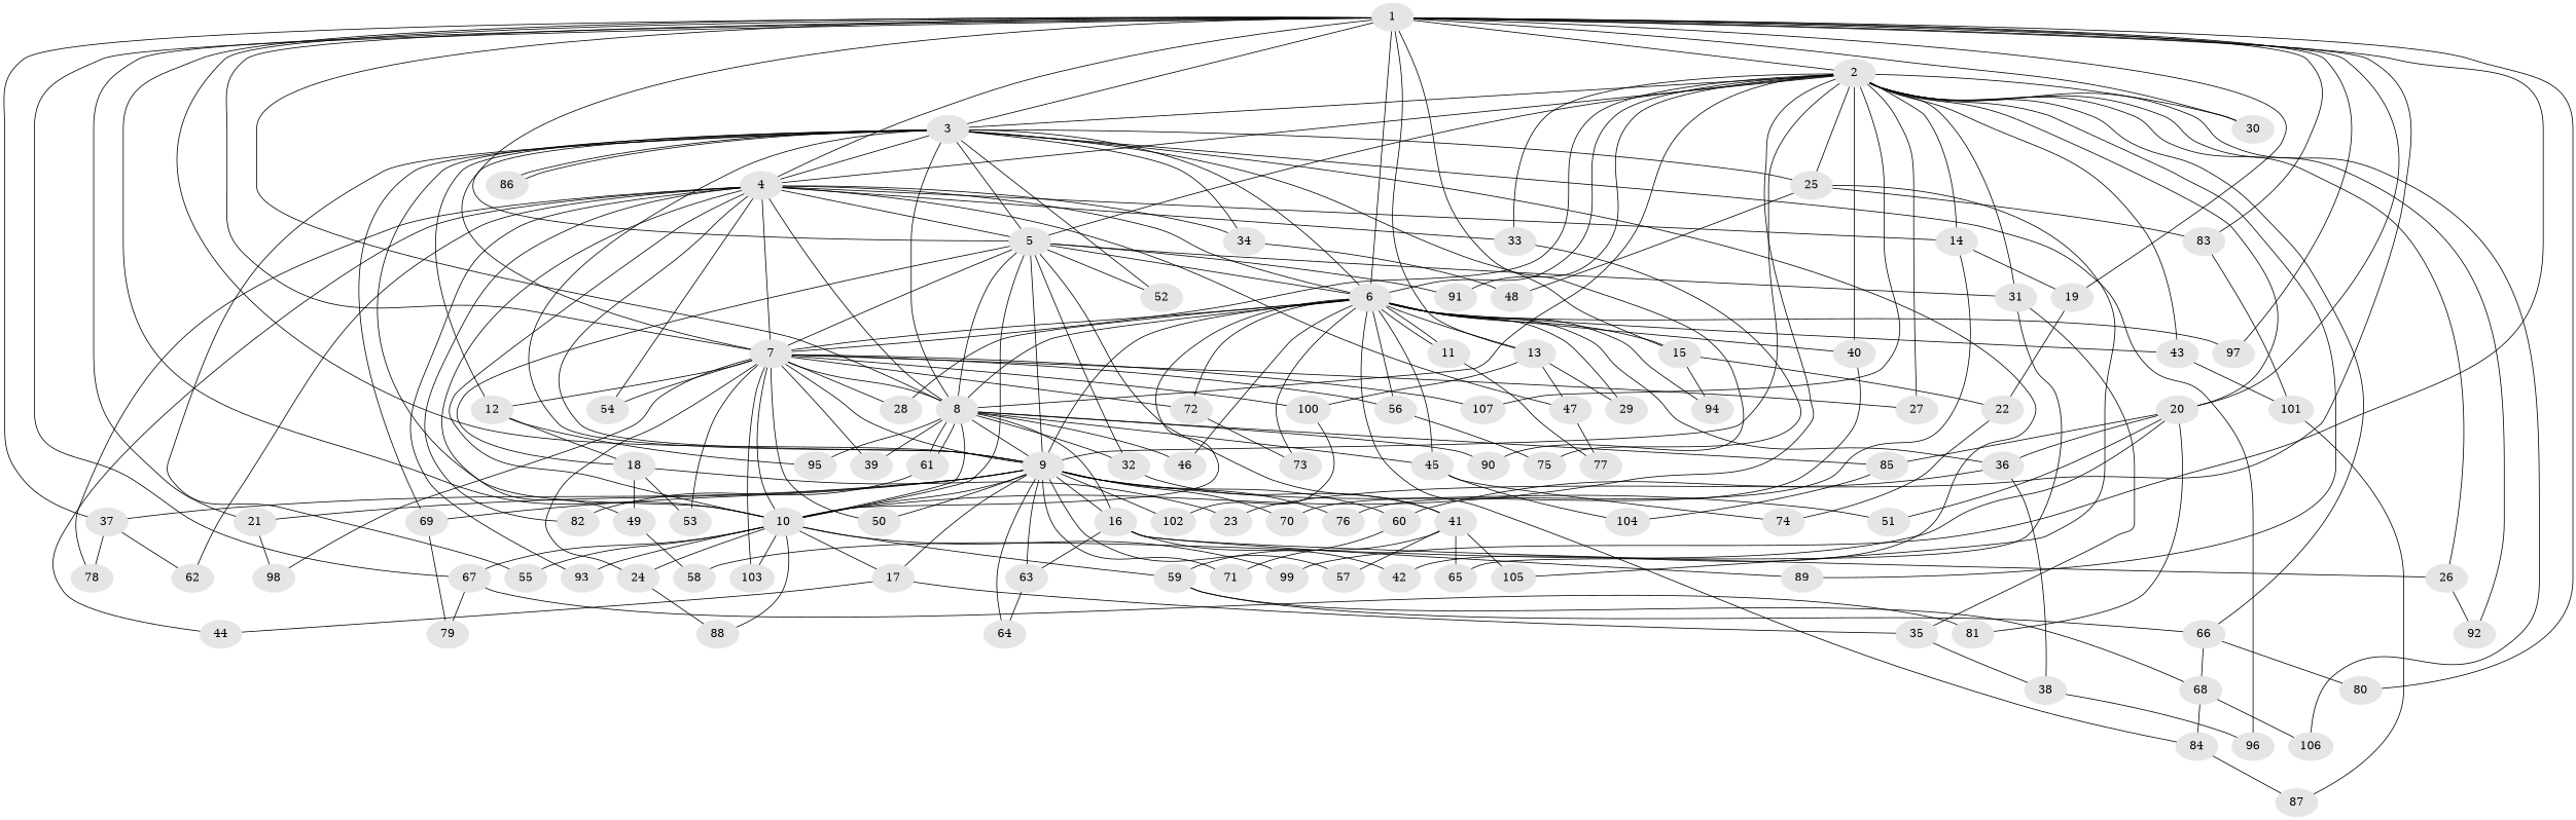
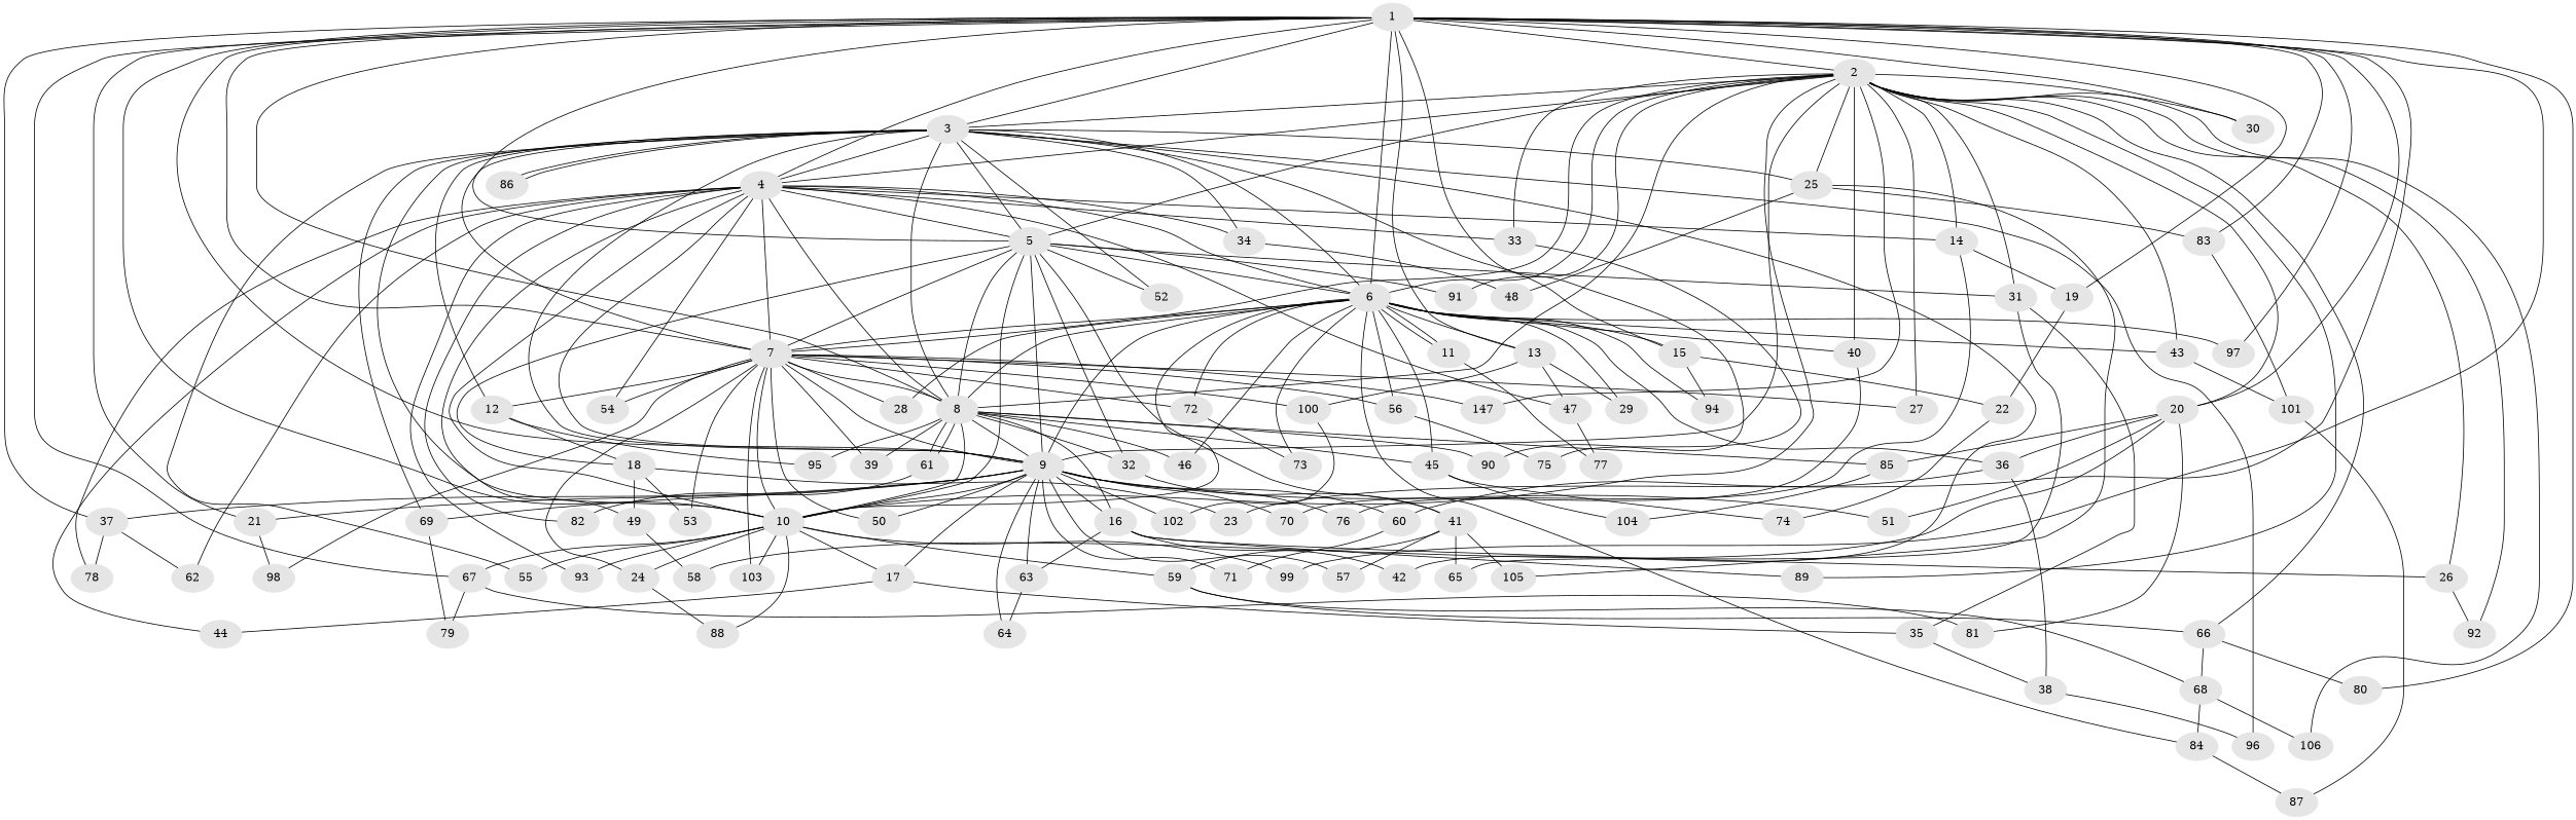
  graph {
    node [color=gray90 style=filled]
    1
    2
    3
    4
    5
    6
    7
    8
    9
    10
    13
    19
    20
    21
    23
    30
    37
    67
    80
    83
    90
    97
    99
    14
    25
    26
    27
    31
    33
    40
    43
    66
    89
    91
    92
    106
-   107
+   107 [label=147]
    12
    15
    34
    42
    52
    55
    69
    86
    96
    44
    47
    49
    54
    62
    78
    82
    93
    18
    32
    41
    11
    28
    29
    36
    45
    46
    56
    72
    73
    84
    94
    24
    39
    50
    53
    98
    100
    103
    16
    61
    85
    95
    17
    51
    57
    60
    63
    64
    70
    71
    76
    102
    59
    88
    22
    58
    81
    79
    101
    48
    105
    35
    65
    75
    68
    77
    38
    74
    104
    87
    1 -- 2
    1 -- 3
    1 -- 4
    1 -- 5
    1 -- 6
    1 -- 7
    1 -- 8
    1 -- 9
    1 -- 10
    1 -- 13
    1 -- 19
    1 -- 20
    1 -- 21
    1 -- 23
    1 -- 30
    1 -- 37
    1 -- 67
    1 -- 80
    1 -- 83
    1 -- 90
    1 -- 97
    1 -- 99
    2 -- 3
    2 -- 4
    2 -- 5
    2 -- 6
    2 -- 7
    2 -- 8
    2 -- 9
    2 -- 10
    2 -- 20
    2 -- 30
    2 -- 14
    2 -- 25
    2 -- 26
    2 -- 27
    2 -- 31
    2 -- 33
    2 -- 40
    2 -- 43
    2 -- 66
    2 -- 89
    2 -- 91
    2 -- 92
    2 -- 106
    2 -- 107
    3 -- 4
    3 -- 5
    3 -- 6
    3 -- 7
    3 -- 8
    3 -- 9
    3 -- 10
    3 -- 25
    3 -- 12
    3 -- 15
    3 -- 34
    3 -- 42
    3 -- 52
    3 -- 55
    3 -- 69
    3 -- 86
    3 -- 86
    3 -- 96
    4 -- 5
    4 -- 6
    4 -- 7
    4 -- 8
    4 -- 9
    4 -- 10
    4 -- 14
    4 -- 33
    4 -- 34
    4 -- 44
    4 -- 47
    4 -- 49
    4 -- 54
    4 -- 62
    4 -- 78
    4 -- 82
    4 -- 93
    5 -- 6
    5 -- 7
    5 -- 8
    5 -- 9
    5 -- 10
    5 -- 31
    5 -- 91
    5 -- 52
    5 -- 18
    5 -- 32
    5 -- 41
    6 -- 7
    6 -- 8
    6 -- 9
    6 -- 10
    6 -- 13
    6 -- 97
    6 -- 40
    6 -- 43
    6 -- 15
    6 -- 11
    6 -- 11
    6 -- 28
    6 -- 29
    6 -- 36
    6 -- 45
    6 -- 46
    6 -- 56
    6 -- 72
    6 -- 73
    6 -- 84
    6 -- 94
    7 -- 8
    7 -- 9
    7 -- 10
    7 -- 27
    7 -- 107
    7 -- 12
    7 -- 54
    7 -- 28
    7 -- 56
    7 -- 72
    7 -- 24
    7 -- 39
    7 -- 50
    7 -- 53
    7 -- 98
    7 -- 100
    7 -- 103
    8 -- 9
    8 -- 10
    8 -- 90
    8 -- 32
    8 -- 45
    8 -- 46
    8 -- 39
    8 -- 16
    8 -- 61
    8 -- 61
    8 -- 85
    8 -- 95
    9 -- 10
    9 -- 21
    9 -- 37
    9 -- 69
    9 -- 50
    9 -- 16
    9 -- 17
    9 -- 51
    9 -- 57
    9 -- 60
    9 -- 63
    9 -- 64
    9 -- 70
    9 -- 71
    9 -- 76
    9 -- 102
    10 -- 67
    10 -- 99
    10 -- 55
    10 -- 93
    10 -- 24
    10 -- 103
    10 -- 17
    10 -- 59
    10 -- 88
    13 -- 47
    13 -- 29
    13 -- 100
    19 -- 22
    20 -- 36
    20 -- 85
    20 -- 51
    20 -- 58
    20 -- 81
    21 -- 98
    37 -- 62
    37 -- 78
    67 -- 81
    67 -- 79
    83 -- 101
    14 -- 19
    14 -- 76
    25 -- 83
    25 -- 48
    25 -- 105
    26 -- 92
    31 -- 35
    31 -- 65
    33 -- 75
    40 -- 70
    43 -- 101
    66 -- 80
    66 -- 68
    12 -- 18
    12 -- 95
    15 -- 94
    15 -- 22
    34 -- 48
    69 -- 79
    47 -- 77
    49 -- 58
    18 -- 23
    18 -- 49
    18 -- 53
    32 -- 41
    41 -- 57
    41 -- 59
    41 -- 105
    41 -- 65
    11 -- 77
    36 -- 60
    36 -- 38
    45 -- 74
    45 -- 104
    56 -- 75
    72 -- 73
    84 -- 87
    24 -- 88
    100 -- 102
    16 -- 26
    16 -- 89
    16 -- 42
    16 -- 63
    61 -- 82
    85 -- 104
    17 -- 44
    17 -- 35
    60 -- 71
    63 -- 64
    59 -- 66
    59 -- 68
    22 -- 74
    101 -- 87
    35 -- 38
    68 -- 106
    68 -- 84
    38 -- 96
  }
